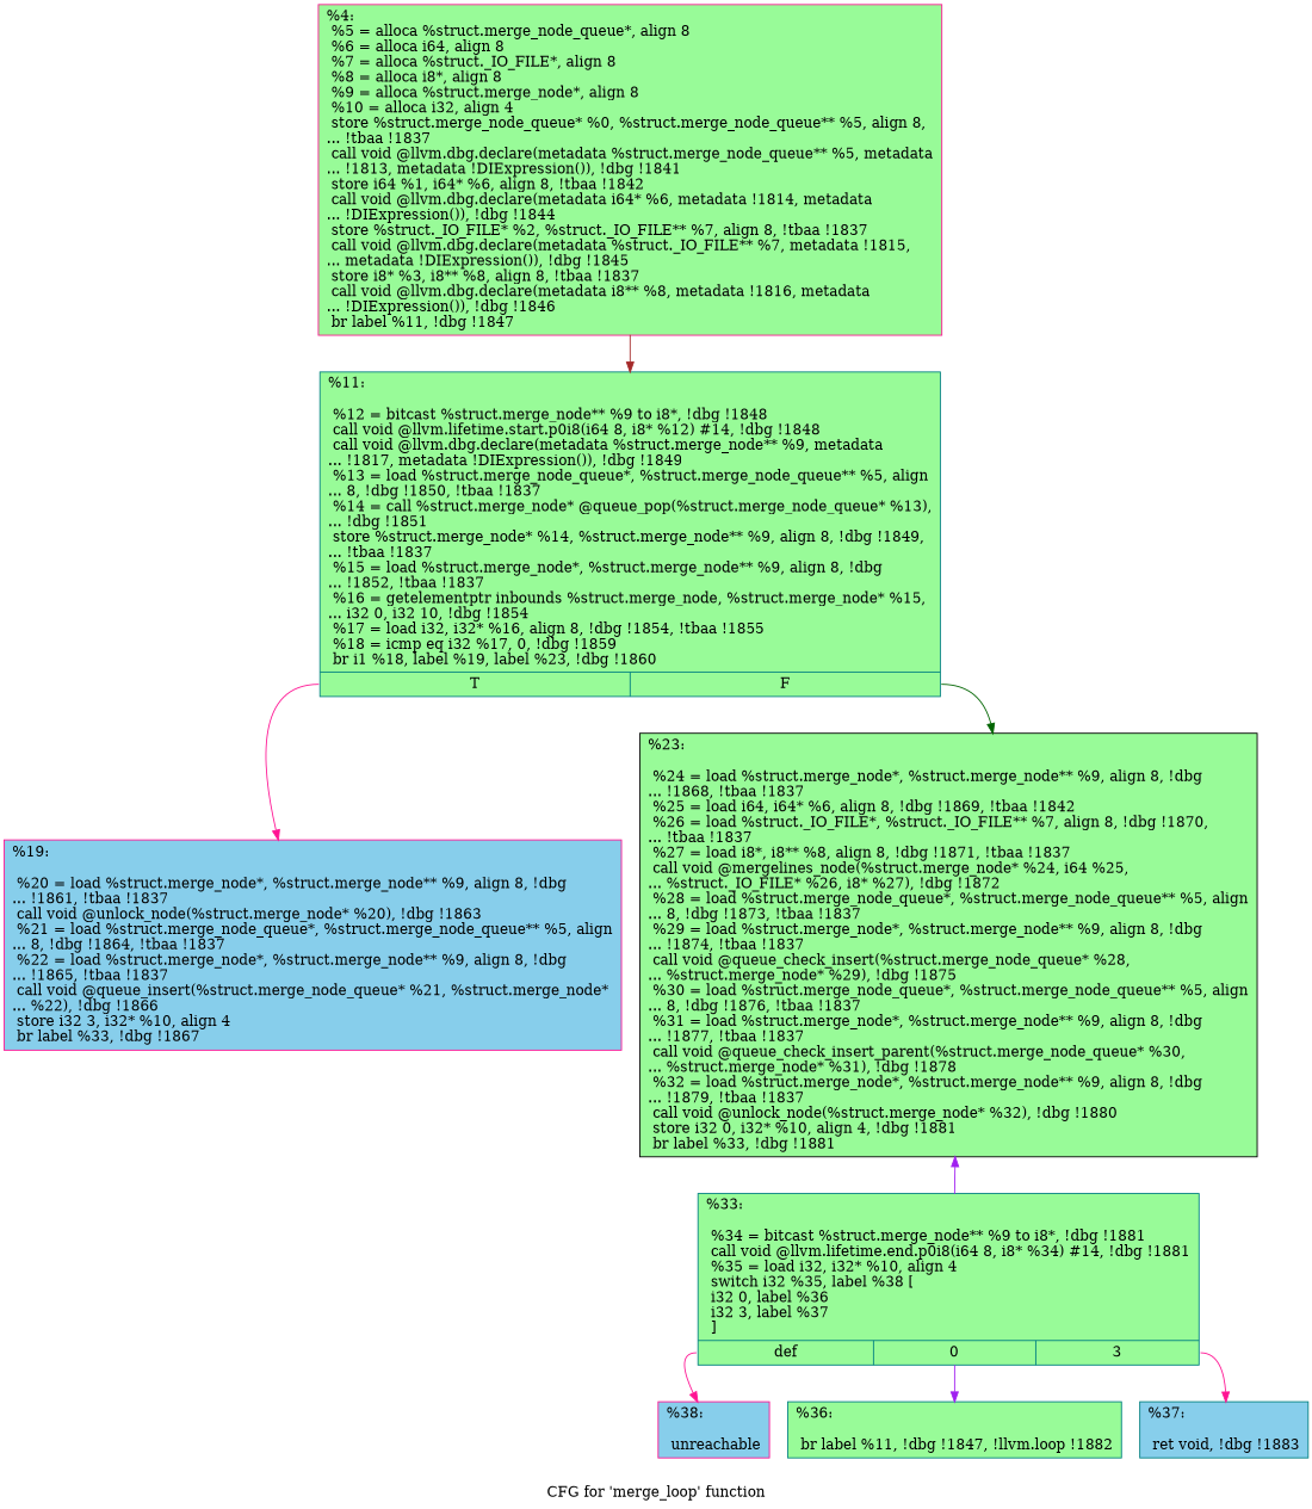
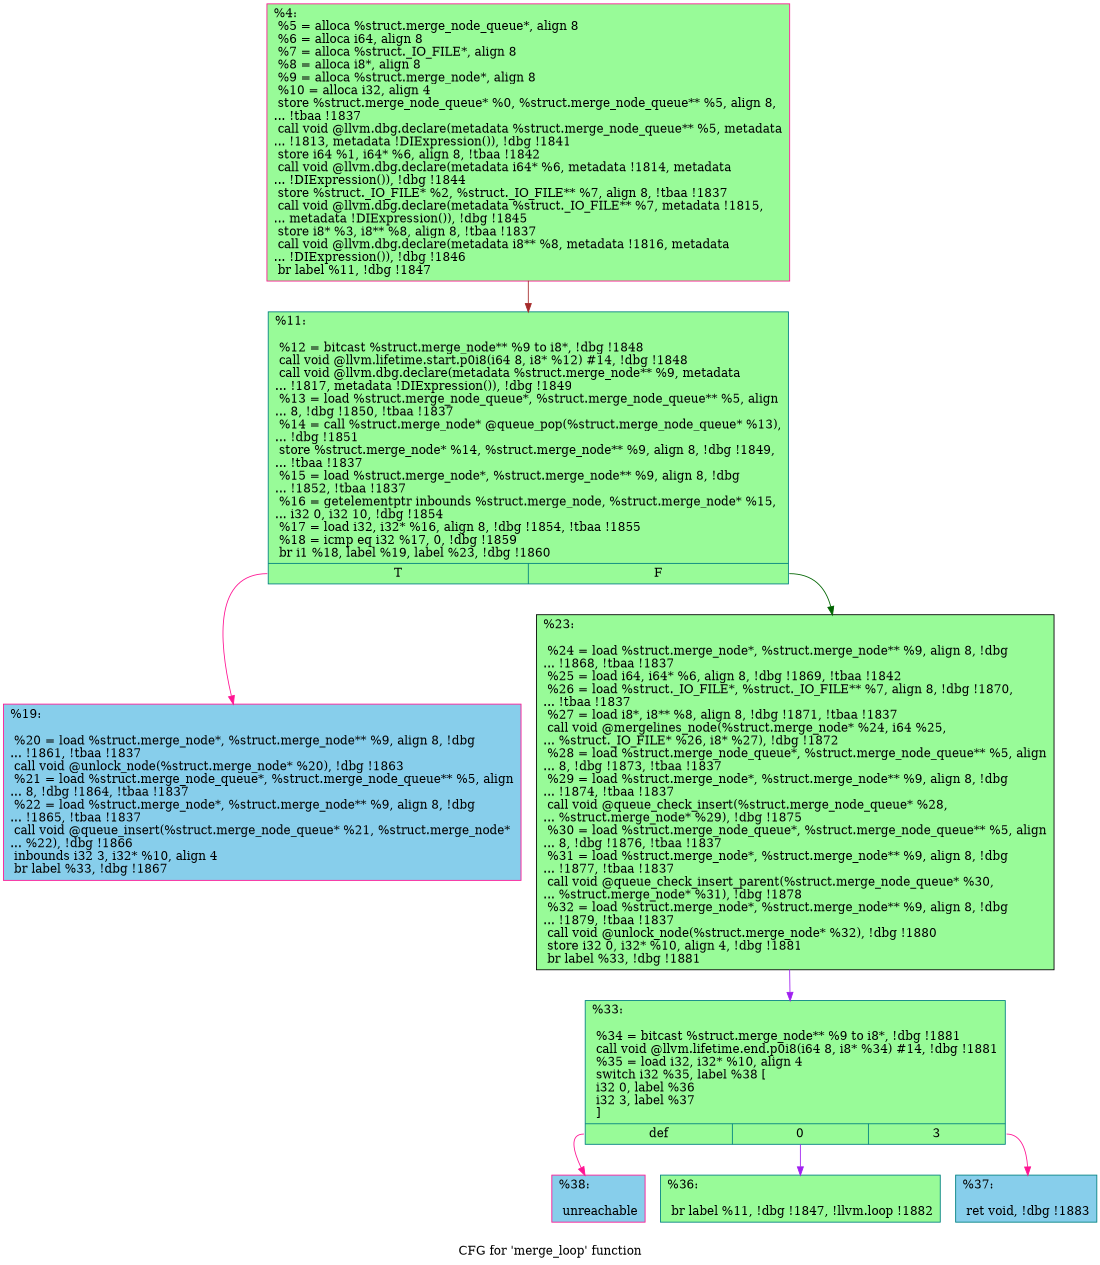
  digraph {
    label="CFG for 'merge_loop' function"
    node [color=teal fillcolor=palegreen shape=record style=filled]
    edge [color=deeppink]
    n1 [color=deeppink label="{%4:\l  %5 = alloca %struct.merge_node_queue*, align 8\l  %6 = alloca i64, align 8\l  %7 = alloca %struct._IO_FILE*, align 8\l  %8 = alloca i8*, align 8\l  %9 = alloca %struct.merge_node*, align 8\l  %10 = alloca i32, align 4\l  store %struct.merge_node_queue* %0, %struct.merge_node_queue** %5, align 8,\l... !tbaa !1837\l  call void @llvm.dbg.declare(metadata %struct.merge_node_queue** %5, metadata\l... !1813, metadata !DIExpression()), !dbg !1841\l  store i64 %1, i64* %6, align 8, !tbaa !1842\l  call void @llvm.dbg.declare(metadata i64* %6, metadata !1814, metadata\l... !DIExpression()), !dbg !1844\l  store %struct._IO_FILE* %2, %struct._IO_FILE** %7, align 8, !tbaa !1837\l  call void @llvm.dbg.declare(metadata %struct._IO_FILE** %7, metadata !1815,\l... metadata !DIExpression()), !dbg !1845\l  store i8* %3, i8** %8, align 8, !tbaa !1837\l  call void @llvm.dbg.declare(metadata i8** %8, metadata !1816, metadata\l... !DIExpression()), !dbg !1846\l  br label %11, !dbg !1847\l}"]
    n2 [label="{%11:\l\l  %12 = bitcast %struct.merge_node** %9 to i8*, !dbg !1848\l  call void @llvm.lifetime.start.p0i8(i64 8, i8* %12) #14, !dbg !1848\l  call void @llvm.dbg.declare(metadata %struct.merge_node** %9, metadata\l... !1817, metadata !DIExpression()), !dbg !1849\l  %13 = load %struct.merge_node_queue*, %struct.merge_node_queue** %5, align\l... 8, !dbg !1850, !tbaa !1837\l  %14 = call %struct.merge_node* @queue_pop(%struct.merge_node_queue* %13),\l... !dbg !1851\l  store %struct.merge_node* %14, %struct.merge_node** %9, align 8, !dbg !1849,\l... !tbaa !1837\l  %15 = load %struct.merge_node*, %struct.merge_node** %9, align 8, !dbg\l... !1852, !tbaa !1837\l  %16 = getelementptr inbounds %struct.merge_node, %struct.merge_node* %15,\l... i32 0, i32 10, !dbg !1854\l  %17 = load i32, i32* %16, align 8, !dbg !1854, !tbaa !1855\l  %18 = icmp eq i32 %17, 0, !dbg !1859\l  br i1 %18, label %19, label %23, !dbg !1860\l|{<s0>T|<s1>F}}"]
-   n3 [color=deeppink fillcolor=skyblue label="{%19:\l\l  %20 = load %struct.merge_node*, %struct.merge_node** %9, align 8, !dbg\l... !1861, !tbaa !1837\l  call void @unlock_node(%struct.merge_node* %20), !dbg !1863\l  %21 = load %struct.merge_node_queue*, %struct.merge_node_queue** %5, align\l... 8, !dbg !1864, !tbaa !1837\l  %22 = load %struct.merge_node*, %struct.merge_node** %9, align 8, !dbg\l... !1865, !tbaa !1837\l  call void @queue_insert(%struct.merge_node_queue* %21, %struct.merge_node*\l... %22), !dbg !1866\l  store i32 3, i32* %10, align 4\l  br label %33, !dbg !1867\l}"]
+   n3 [color=deeppink fillcolor=skyblue label="{%19:\l\l  %20 = load %struct.merge_node*, %struct.merge_node** %9, align 8, !dbg\l... !1861, !tbaa !1837\l  call void @unlock_node(%struct.merge_node* %20), !dbg !1863\l  %21 = load %struct.merge_node_queue*, %struct.merge_node_queue** %5, align\l... 8, !dbg !1864, !tbaa !1837\l  %22 = load %struct.merge_node*, %struct.merge_node** %9, align 8, !dbg\l... !1865, !tbaa !1837\l  call void @queue_insert(%struct.merge_node_queue* %21, %struct.merge_node*\l... %22), !dbg !1866\l  inbounds i32 3, i32* %10, align 4\l  br label %33, !dbg !1867\l}"]
    n4 [color=black label="{%23:\l\l  %24 = load %struct.merge_node*, %struct.merge_node** %9, align 8, !dbg\l... !1868, !tbaa !1837\l  %25 = load i64, i64* %6, align 8, !dbg !1869, !tbaa !1842\l  %26 = load %struct._IO_FILE*, %struct._IO_FILE** %7, align 8, !dbg !1870,\l... !tbaa !1837\l  %27 = load i8*, i8** %8, align 8, !dbg !1871, !tbaa !1837\l  call void @mergelines_node(%struct.merge_node* %24, i64 %25,\l... %struct._IO_FILE* %26, i8* %27), !dbg !1872\l  %28 = load %struct.merge_node_queue*, %struct.merge_node_queue** %5, align\l... 8, !dbg !1873, !tbaa !1837\l  %29 = load %struct.merge_node*, %struct.merge_node** %9, align 8, !dbg\l... !1874, !tbaa !1837\l  call void @queue_check_insert(%struct.merge_node_queue* %28,\l... %struct.merge_node* %29), !dbg !1875\l  %30 = load %struct.merge_node_queue*, %struct.merge_node_queue** %5, align\l... 8, !dbg !1876, !tbaa !1837\l  %31 = load %struct.merge_node*, %struct.merge_node** %9, align 8, !dbg\l... !1877, !tbaa !1837\l  call void @queue_check_insert_parent(%struct.merge_node_queue* %30,\l... %struct.merge_node* %31), !dbg !1878\l  %32 = load %struct.merge_node*, %struct.merge_node** %9, align 8, !dbg\l... !1879, !tbaa !1837\l  call void @unlock_node(%struct.merge_node* %32), !dbg !1880\l  store i32 0, i32* %10, align 4, !dbg !1881\l  br label %33, !dbg !1881\l}"]
    n5 [label="{%33:\l\l  %34 = bitcast %struct.merge_node** %9 to i8*, !dbg !1881\l  call void @llvm.lifetime.end.p0i8(i64 8, i8* %34) #14, !dbg !1881\l  %35 = load i32, i32* %10, align 4\l  switch i32 %35, label %38 [\l    i32 0, label %36\l    i32 3, label %37\l  ]\l|{<s0>def|<s1>0|<s2>3}}"]
    n6 [color=deeppink fillcolor=skyblue label="{%38:\l\l  unreachable\l}"]
    n7 [label="{%36:\l\l  br label %11, !dbg !1847, !llvm.loop !1882\l}"]
    n8 [fillcolor=skyblue label="{%37:\l\l  ret void, !dbg !1883\l}"]
    n1 -> n2 [color=brown]
    n2 -> n3 [tailport=s0]
    n2 -> n4 [color=darkgreen tailport=s1]
-   n5 -> n4 [color=purple]
+   n4 -> n5 [color=purple]
    n5 -> n6 [tailport=s0]
    n5 -> n7 [color=purple tailport=s1]
    n5 -> n8 [tailport=s2]
  }
